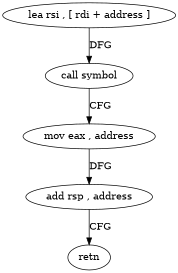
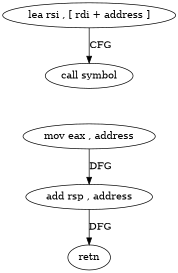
  digraph {
    n1 [label="lea rsi , [ rdi + address ]"]
    n2 [label="call symbol"]
    n3 [label="mov eax , address"]
    n4 [label="add rsp , address"]
    n5 [label=retn]
-   n1 -> n2 [label=DFG]
-   n2 -> n3 [label=CFG]
+   n1 -> n2 [label=CFG]
    n3 -> n4 [label=DFG]
-   n4 -> n5 [label=CFG]
+   n4 -> n5 [label=DFG]
  }
